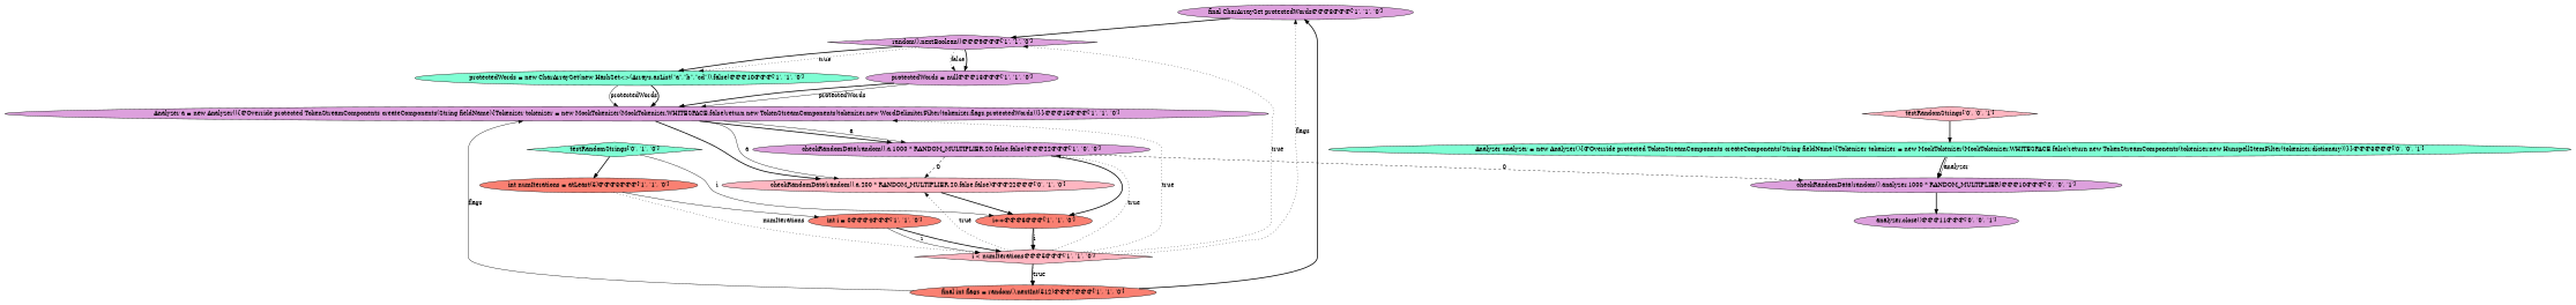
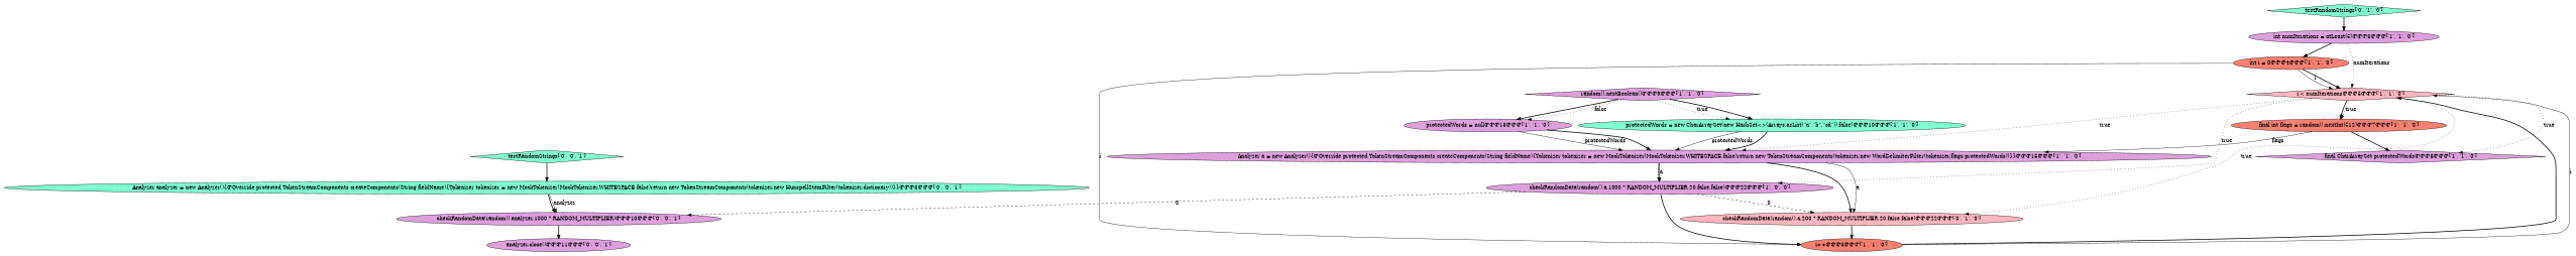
  digraph {
    node [fillcolor=plum shape=ellipse style=filled]
    edge [style=bold]
-   n1 [label="final CharArraySet protectedWords@@@8@@@['1', '1', '0']"]
+   n1 [label="final CharArraySet protectedWords@@@8@@@['1', '1', '0']" shape=diamond]
    n2 [label="random().nextBoolean()@@@9@@@['1', '1', '0']" shape=diamond]
    n3 [fillcolor=aquamarine label="protectedWords = new CharArraySet(new HashSet<>(Arrays.asList(\"a\",\"b\",\"cd\")),false)@@@10@@@['1', '1', '0']"]
    n4 [label="protectedWords = null@@@13@@@['1', '1', '0']"]
    n5 [label="Analyzer a = new Analyzer(){@Override protected TokenStreamComponents createComponents(String fieldName){Tokenizer tokenizer = new MockTokenizer(MockTokenizer.WHITESPACE,false)return new TokenStreamComponents(tokenizer,new WordDelimiterFilter(tokenizer,flags,protectedWords))}}@@@15@@@['1', '1', '0']"]
    n6 [fillcolor=aquamarine label="Analyzer analyzer = new Analyzer(){@Override protected TokenStreamComponents createComponents(String fieldName){Tokenizer tokenizer = new MockTokenizer(MockTokenizer.WHITESPACE,false)return new TokenStreamComponents(tokenizer,new HunspellStemFilter(tokenizer,dictionary))}}@@@3@@@['0', '0', '1']"]
    n7 [label="checkRandomData(random(),analyzer,1000 * RANDOM_MULTIPLIER)@@@10@@@['0', '0', '1']"]
    n8 [label="analyzer.close()@@@11@@@['0', '0', '1']"]
-   n9 [fillcolor=salmon label="int numIterations = atLeast(5)@@@3@@@['1', '1', '0']"]
+   n9 [label="int numIterations = atLeast(5)@@@3@@@['1', '1', '0']"]
    n10 [fillcolor=salmon label="int i = 0@@@4@@@['1', '1', '0']"]
    n11 [fillcolor=lightpink label="i < numIterations@@@5@@@['1', '1', '0']" shape=diamond]
    n12 [label="checkRandomData(random(),a,1000 * RANDOM_MULTIPLIER,20,false,false)@@@22@@@['1', '0', '0']"]
    n13 [fillcolor=lightpink label="checkRandomData(random(),a,200 * RANDOM_MULTIPLIER,20,false,false)@@@22@@@['0', '1', '0']"]
    n14 [fillcolor=salmon label="i++@@@6@@@['1', '1', '0']"]
    n15 [fillcolor=salmon label="final int flags = random().nextInt(512)@@@7@@@['1', '1', '0']"]
    n16 [fillcolor=aquamarine label="testRandomStrings['0', '1', '0']" shape=diamond]
-   n17 [fillcolor=lightpink label="testRandomStrings['0', '0', '1']" shape=diamond]
-   n1 -> n2
+   n17 [fillcolor=aquamarine label="testRandomStrings['0', '0', '1']" shape=diamond]
    n2 -> n3 [label=true style=dotted]
    n2 -> n3
    n2 -> n4
    n2 -> n4 [label=false style=dotted]
    n3 -> n5 [label=protectedWords style=solid]
    n3 -> n5
    n4 -> n5 [label=protectedWords style=solid]
    n4 -> n5
    n5 -> n12
    n5 -> n12 [label=a style=solid]
    n5 -> n13 [label=a style=solid]
    n5 -> n13
    n6 -> n7
    n6 -> n7 [label=analyzer style=solid]
    n7 -> n8
-   n9 -> n10 [style=solid]
+   n9 -> n10
    n9 -> n11 [label=numIterations style=dotted]
    n10 -> n11
    n10 -> n11 [label=i style=solid]
-   n16 -> n14 [label=i style=solid]
-   n11 -> n1 [label=flags style=dotted]
-   n11 -> n2 [label=true style=dotted]
+   n10 -> n14 [label=i style=solid]
+   n11 -> n1 [label=true style=dotted]
    n11 -> n5 [label=true style=dotted]
    n11 -> n12 [label=true style=dotted]
    n11 -> n13 [label=true style=dotted]
    n11 -> n15
    n11 -> n15 [label=true style=dotted]
    n12 -> n7 [label=0 style=dashed]
    n12 -> n13 [label=0 style=dashed]
    n12 -> n14
    n13 -> n14
    n14 -> n11 [label=i style=solid]
    n14 -> n11
    n15 -> n1
    n15 -> n5 [label=flags style=solid]
    n16 -> n9
    n17 -> n6
  }
